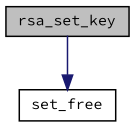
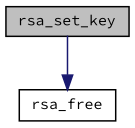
  digraph {
    rankdir=TB
    fontname="Source Code Pro"
    node [color=black fontname="Source Code Pro" fontsize=10 shape=record style=filled]
    n1 [fillcolor=grey75 fontcolor=black height=0.2 label=rsa_set_key width=0.4]
-   n2 [fillcolor=white height=0.2 label=set_free width=0.4]
+   n2 [fillcolor=white height=0.2 label=rsa_free width=0.4]
    n1 -> n2 [color=midnightblue fontname="Source Code Pro" fontsize=10 labelfontname=Helvetica labelfontsize=10 style=solid]
  }
